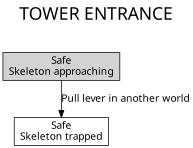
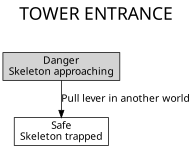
  digraph {
    fontsize=24
    label="TOWER ENTRANCE"
    labelloc=t
    fontname="Noto Sans"
    node [shape=box fontname="Noto Sans"]
-   n1 [bgcolor=black label="Safe\nSkeleton approaching" style=filled]
+   n1 [bgcolor=black label="Danger\nSkeleton approaching" style=filled]
    n2 [label="Safe\nSkeleton trapped"]
    n1 -> n2 [label="Pull lever in another world" fontname="Noto Sans"]
  }
